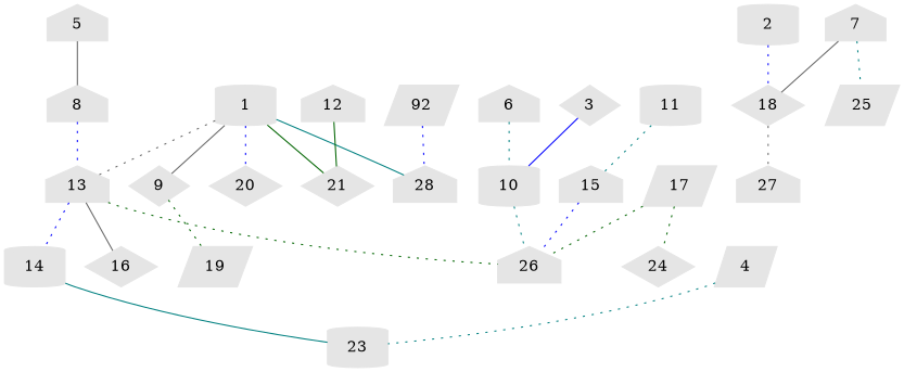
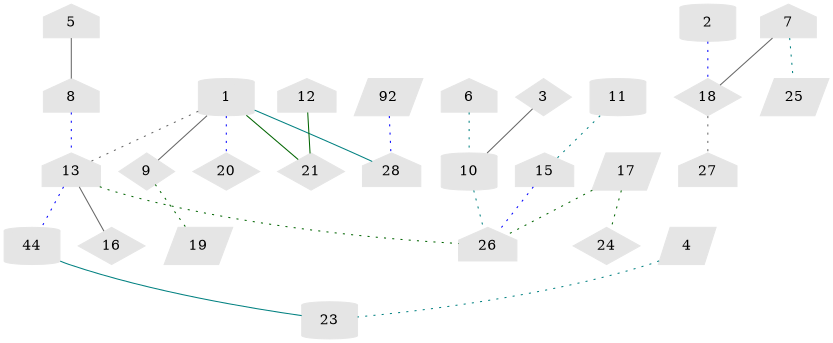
  graph {
    node [color=gray90 shape=house style=filled]
    edge [color=blue style=dotted weight=1.0]
    1 [shape=cylinder]
    9 [shape=diamond]
    13
    20 [shape=diamond]
    21 [shape=diamond]
    28
    19 [shape=parallelogram]
    26
-   14 [shape=cylinder]
+   14 [shape=cylinder label=44]
    16 [shape=diamond]
    18 [shape=diamond]
    27
    2 [shape=cylinder]
    3 [shape=diamond]
    10 [shape=cylinder]
    4 [shape=parallelogram]
    23 [shape=cylinder]
    5
    8
    6
    7
    25 [shape=parallelogram]
    11 [shape=cylinder]
    15
    12
    17 [shape=parallelogram]
    24 [shape=diamond]
    n28 [label=92 shape=parallelogram]
    1 -- 9 [color=gray40 style=solid]
    1 -- 13 [color=gray40]
    1 -- 20
    1 -- 21 [color=darkgreen style=solid]
    1 -- 28 [color=teal style=solid]
    9 -- 19 [color=darkgreen]
    13 -- 26 [color=darkgreen]
    13 -- 14
    13 -- 16 [color=gray40 style=solid]
    14 -- 23 [color=teal style=solid]
    18 -- 27 [color=gray40]
    2 -- 18
-   3 -- 10 [style=solid]
+   3 -- 10 [color=gray40 style=solid]
    10 -- 26 [color=teal]
    4 -- 23 [color=teal]
    5 -- 8 [color=gray40 style=solid]
    8 -- 13
    6 -- 10 [color=teal]
    7 -- 18 [color=gray40 style=solid]
    7 -- 25 [color=teal]
    11 -- 15 [color=teal]
    15 -- 26
    12 -- 21 [color=darkgreen style=solid]
    17 -- 26 [color=darkgreen]
    17 -- 24 [color=darkgreen]
    n28 -- 28
  }
